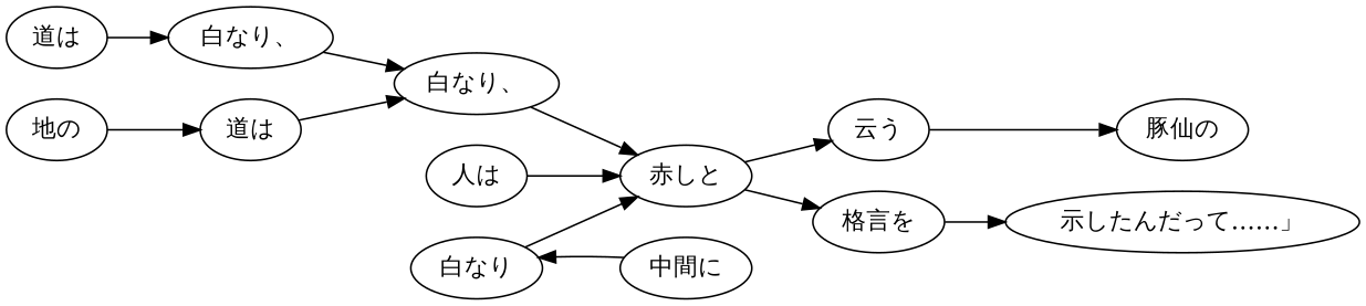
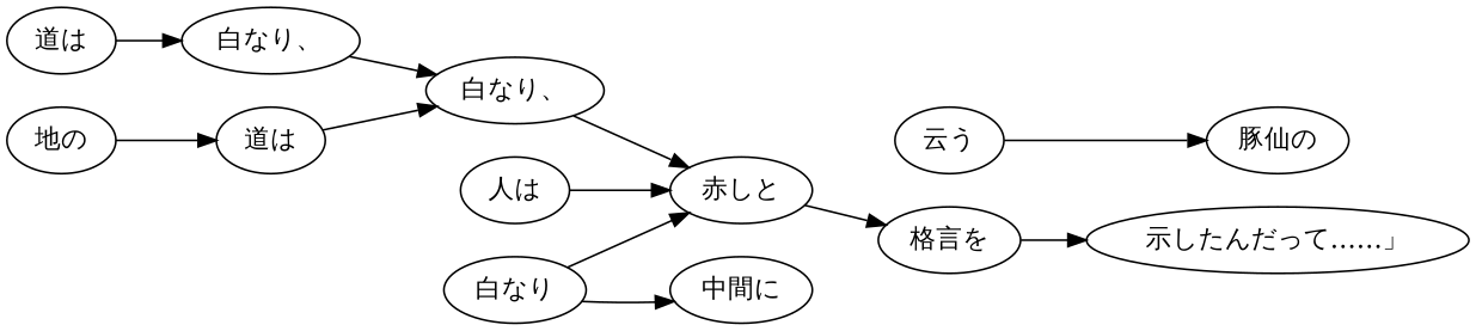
  digraph {
    fontname="DejaVu Serif"
    rankdir=LR
    node [fontname="DejaVu Serif"]
    edge [fontname="DejaVu Serif"]
    n1 [label="道は"]
    n2 [label="白なり、"]
    n3 [label="白なり、"]
    n4 [label="赤しと"]
    n5 [label="地の"]
    n6 [label="道は"]
    n7 [label="云う"]
    n8 [label="格言を"]
    n9 [label="人は"]
    n10 [label="中間に"]
    n11 [label="白なり"]
    n12 [label="豚仙の"]
    n13 [label="示したんだって……」"]
    n1 -> n2
    n2 -> n3
    n3 -> n4
-   n4 -> n7
    n4 -> n8
    n5 -> n6
    n6 -> n3
    n7 -> n12
    n8 -> n13
    n9 -> n4
-   n10 -> n11
+   n11 -> n10
    n11 -> n4
  }
